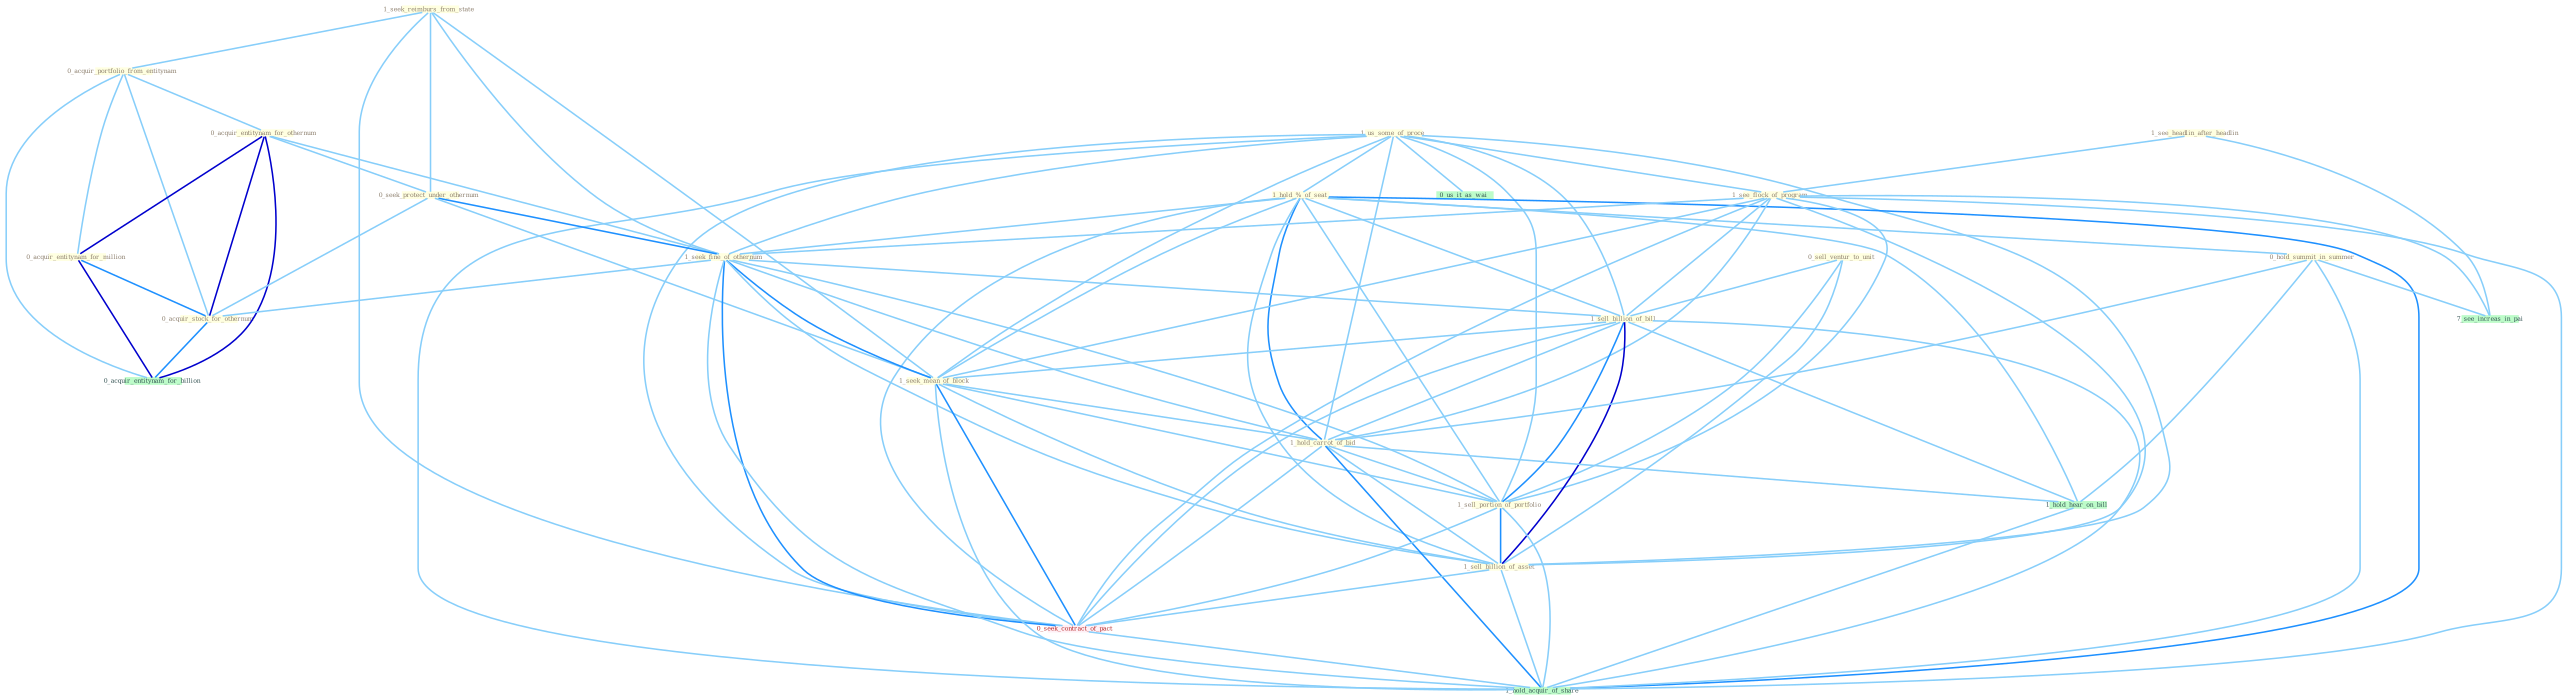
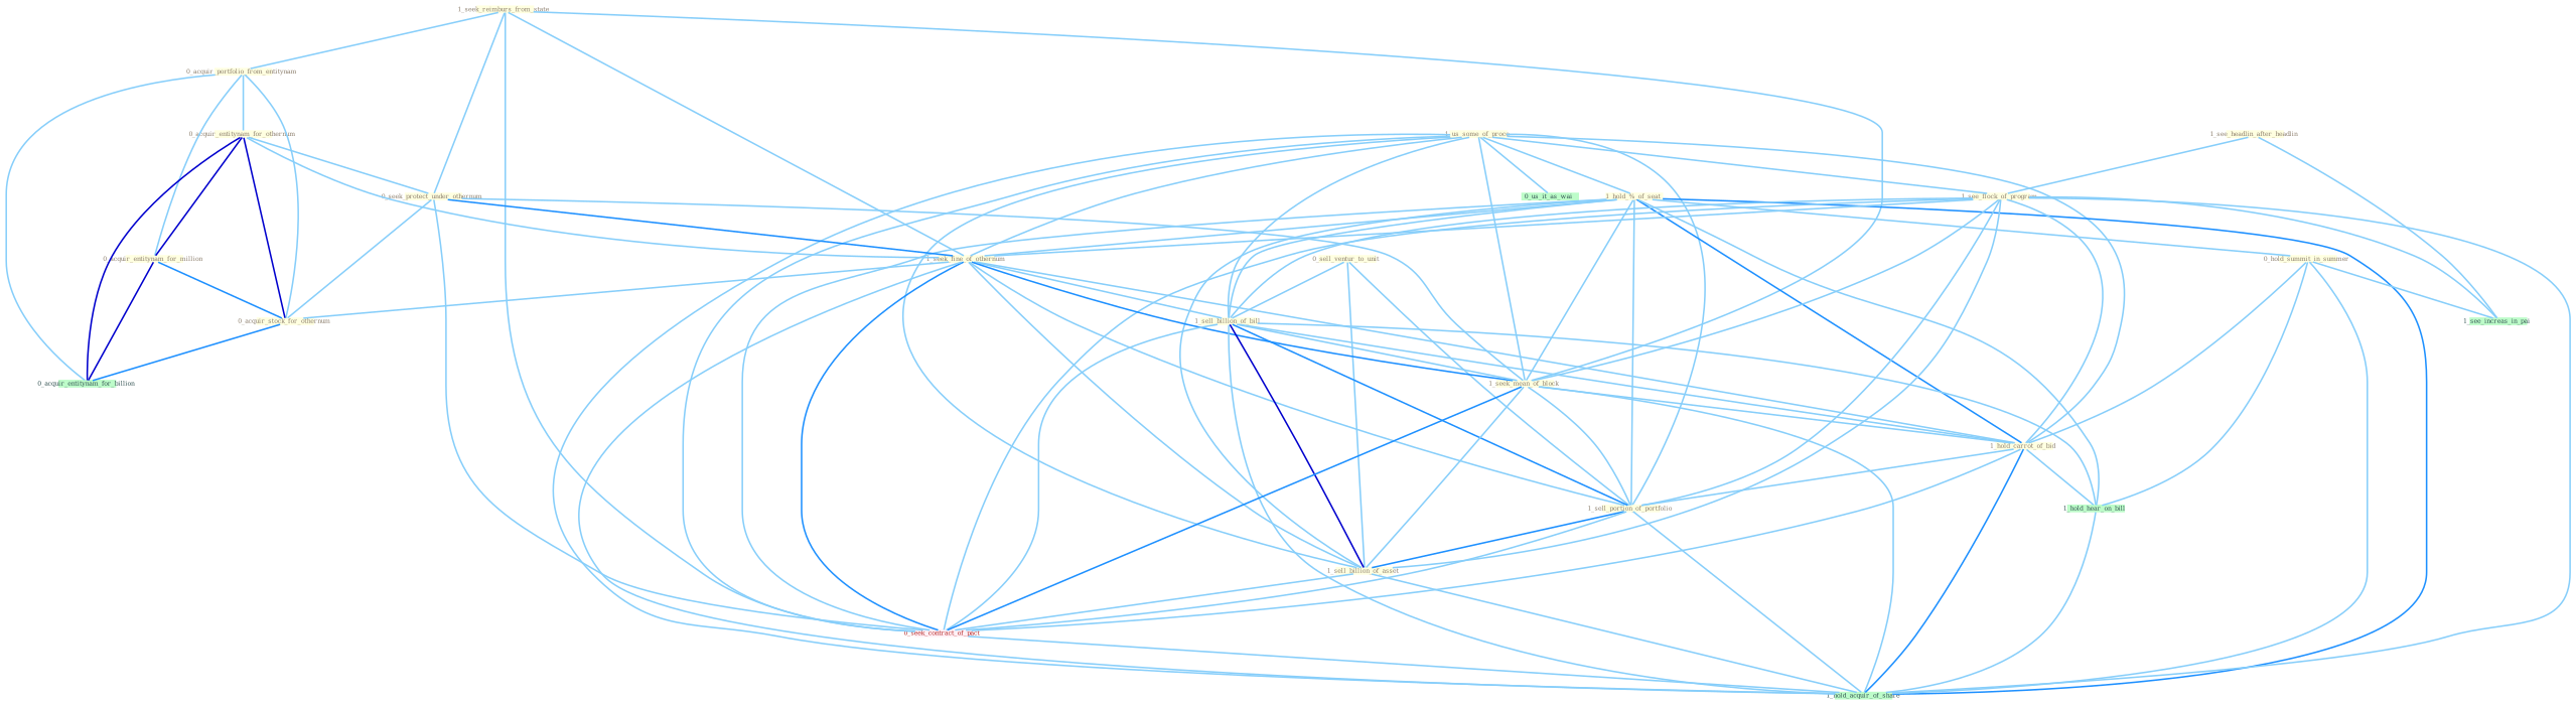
  graph {
    node [color="#ffffe0" fixedsize=true fontcolor="#8b7d6b" fontsize=4 shape=polygon style=filled]
    edge [color="#87cefa" w=1]
    "1_seek_reimburs_from_state " [height=.06 width=.5]
    "0_acquir_portfolio_from_entitynam " [height=.06 width=.5]
    "1_see_headlin_after_headlin " [height=.06 width=.5]
    "0_acquir_entitynam_for_othernum " [height=.06 width=.5]
    "1_us_some_of_proce " [height=.06 width=.5]
    "1_hold_%_of_seat " [height=.06 width=.5]
    "0_sell_ventur_to_unit " [height=.06 width=.5]
    "1_see_flock_of_program " [height=.06 width=.5]
    "0_seek_protect_under_othernum " [height=.06 width=.5]
    "1_seek_fine_of_othernum " [height=.06 width=.5]
    "1_sell_billion_of_bill " [height=.06 width=.5]
    "0_hold_summit_in_summer " [height=.06 width=.5]
    "0_acquir_entitynam_for_million " [height=.06 width=.5]
    "1_seek_mean_of_block " [height=.06 width=.5]
    "0_acquir_stock_for_othernum " [height=.06 width=.5]
    "1_hold_carrot_of_bid " [height=.06 width=.5]
    "1_sell_portion_of_portfolio " [height=.06 width=.5]
    "1_sell_billion_of_asset " [height=.06 width=.5]
    "0_seek_contract_of_pact " [color="#fff0f5" fontcolor="#b22222" height=.06 width=.5]
    "0_acquir_entitynam_for_billion " [color="#BDFCC9" fontcolor="#2f4f4f" height=.06 width=.5]
-   "1_see_increas_in_pai " [color="#BDFCC9" fontcolor="#2f4f4f" height=.06 width=.5 label="7_see_increas_in_pai"]
+   "1_see_increas_in_pai " [color="#BDFCC9" fontcolor="#2f4f4f" height=.06 width=.5]
    "0_us_it_as_wai " [color="#BDFCC9" fontcolor="#2f4f4f" height=.06 width=.5]
    n23 [color="#BDFCC9" fontcolor="#2f4f4f" height=.06 label="1_hold_acquir_of_share" width=.5]
    "1_hold_hear_on_bill " [color="#BDFCC9" fontcolor="#2f4f4f" height=.06 width=.5]
    subgraph sub_1 {
      "1_seek_reimburs_from_state "
      "0_acquir_portfolio_from_entitynam "
      "1_see_headlin_after_headlin "
      "0_acquir_entitynam_for_othernum "
      "1_us_some_of_proce "
      "1_hold_%_of_seat "
      "0_sell_ventur_to_unit "
      "1_see_flock_of_program "
      "0_seek_protect_under_othernum "
      "1_seek_fine_of_othernum "
      "1_sell_billion_of_bill "
      "0_hold_summit_in_summer "
      "0_acquir_entitynam_for_million "
      "1_seek_mean_of_block "
      "0_acquir_stock_for_othernum "
      "1_hold_carrot_of_bid "
      "1_sell_portion_of_portfolio "
      "1_sell_billion_of_asset "
    }
    subgraph sub_2 {
      "0_seek_contract_of_pact "
    }
    "1_seek_reimburs_from_state " -- "0_acquir_portfolio_from_entitynam "
    "1_seek_reimburs_from_state " -- "0_seek_protect_under_othernum "
    "1_seek_reimburs_from_state " -- "1_seek_fine_of_othernum "
    "1_seek_reimburs_from_state " -- "1_seek_mean_of_block "
    "1_seek_reimburs_from_state " -- "0_seek_contract_of_pact "
    "0_acquir_portfolio_from_entitynam " -- "0_acquir_entitynam_for_othernum "
    "0_acquir_portfolio_from_entitynam " -- "0_acquir_entitynam_for_million "
    "0_acquir_portfolio_from_entitynam " -- "0_acquir_stock_for_othernum "
    "0_acquir_portfolio_from_entitynam " -- "0_acquir_entitynam_for_billion "
    "1_see_headlin_after_headlin " -- "1_see_flock_of_program "
    "1_see_headlin_after_headlin " -- "1_see_increas_in_pai "
    "0_acquir_entitynam_for_othernum " -- "0_seek_protect_under_othernum "
    "0_acquir_entitynam_for_othernum " -- "1_seek_fine_of_othernum "
    "0_acquir_entitynam_for_othernum " -- "0_acquir_entitynam_for_million " [color="#0000cd" w=3]
    "0_acquir_entitynam_for_othernum " -- "0_acquir_stock_for_othernum " [color="#0000cd" w=3]
    "0_acquir_entitynam_for_othernum " -- "0_acquir_entitynam_for_billion " [color="#0000cd" w=3]
    "1_us_some_of_proce " -- "1_hold_%_of_seat "
    "1_us_some_of_proce " -- "1_see_flock_of_program "
    "1_us_some_of_proce " -- "1_seek_fine_of_othernum "
    "1_us_some_of_proce " -- "1_sell_billion_of_bill "
    "1_us_some_of_proce " -- "1_seek_mean_of_block "
    "1_us_some_of_proce " -- "1_hold_carrot_of_bid "
    "1_us_some_of_proce " -- "1_sell_portion_of_portfolio "
    "1_us_some_of_proce " -- "1_sell_billion_of_asset "
    "1_us_some_of_proce " -- "0_seek_contract_of_pact "
    "1_us_some_of_proce " -- "0_us_it_as_wai "
    "1_us_some_of_proce " -- n23
    "1_hold_%_of_seat " -- "1_seek_fine_of_othernum "
    "1_hold_%_of_seat " -- "1_sell_billion_of_bill "
    "1_hold_%_of_seat " -- "0_hold_summit_in_summer "
    "1_hold_%_of_seat " -- "1_seek_mean_of_block "
    "1_hold_%_of_seat " -- "1_hold_carrot_of_bid " [color="#1e90ff" w=2]
    "1_hold_%_of_seat " -- "1_sell_portion_of_portfolio "
    "1_hold_%_of_seat " -- "1_sell_billion_of_asset "
    "1_hold_%_of_seat " -- "0_seek_contract_of_pact "
    "1_hold_%_of_seat " -- n23 [color="#1e90ff" w=2]
    "1_hold_%_of_seat " -- "1_hold_hear_on_bill "
    "0_sell_ventur_to_unit " -- "1_sell_billion_of_bill "
    "0_sell_ventur_to_unit " -- "1_sell_portion_of_portfolio "
    "0_sell_ventur_to_unit " -- "1_sell_billion_of_asset "
    "1_see_flock_of_program " -- "1_seek_fine_of_othernum "
    "1_see_flock_of_program " -- "1_sell_billion_of_bill "
    "1_see_flock_of_program " -- "1_seek_mean_of_block "
    "1_see_flock_of_program " -- "1_hold_carrot_of_bid "
    "1_see_flock_of_program " -- "1_sell_portion_of_portfolio "
    "1_see_flock_of_program " -- "1_sell_billion_of_asset "
    "1_see_flock_of_program " -- "0_seek_contract_of_pact "
    "1_see_flock_of_program " -- "1_see_increas_in_pai "
    "1_see_flock_of_program " -- n23
    "0_seek_protect_under_othernum " -- "1_seek_fine_of_othernum " [color="#1e90ff" w=2]
    "0_seek_protect_under_othernum " -- "1_seek_mean_of_block "
    "0_seek_protect_under_othernum " -- "0_acquir_stock_for_othernum "
+   "0_seek_protect_under_othernum " -- "0_seek_contract_of_pact "
    "1_seek_fine_of_othernum " -- "1_sell_billion_of_bill "
    "1_seek_fine_of_othernum " -- "1_seek_mean_of_block " [color="#1e90ff" w=2]
    "1_seek_fine_of_othernum " -- "0_acquir_stock_for_othernum "
    "1_seek_fine_of_othernum " -- "1_hold_carrot_of_bid "
    "1_seek_fine_of_othernum " -- "1_sell_portion_of_portfolio "
    "1_seek_fine_of_othernum " -- "1_sell_billion_of_asset "
    "1_seek_fine_of_othernum " -- "0_seek_contract_of_pact " [color="#1e90ff" w=2]
    "1_seek_fine_of_othernum " -- n23
    "1_sell_billion_of_bill " -- "1_seek_mean_of_block "
    "1_sell_billion_of_bill " -- "1_hold_carrot_of_bid "
    "1_sell_billion_of_bill " -- "1_sell_portion_of_portfolio " [color="#1e90ff" w=2]
    "1_sell_billion_of_bill " -- "1_sell_billion_of_asset " [color="#0000cd" w=3]
    "1_sell_billion_of_bill " -- "0_seek_contract_of_pact "
    "1_sell_billion_of_bill " -- n23
    "1_sell_billion_of_bill " -- "1_hold_hear_on_bill "
    "0_hold_summit_in_summer " -- "1_hold_carrot_of_bid "
    "0_hold_summit_in_summer " -- "1_see_increas_in_pai "
    "0_hold_summit_in_summer " -- n23
    "0_hold_summit_in_summer " -- "1_hold_hear_on_bill "
    "0_acquir_entitynam_for_million " -- "0_acquir_stock_for_othernum " [color="#1e90ff" w=2]
    "0_acquir_entitynam_for_million " -- "0_acquir_entitynam_for_billion " [color="#0000cd" w=3]
    "1_seek_mean_of_block " -- "1_hold_carrot_of_bid "
    "1_seek_mean_of_block " -- "1_sell_portion_of_portfolio "
    "1_seek_mean_of_block " -- "1_sell_billion_of_asset "
    "1_seek_mean_of_block " -- "0_seek_contract_of_pact " [color="#1e90ff" w=2]
    "1_seek_mean_of_block " -- n23
    "0_acquir_stock_for_othernum " -- "0_acquir_entitynam_for_billion " [color="#1e90ff" w=2]
    "1_hold_carrot_of_bid " -- "1_sell_portion_of_portfolio "
-   "1_hold_carrot_of_bid " -- "1_sell_billion_of_asset "
    "1_hold_carrot_of_bid " -- "0_seek_contract_of_pact "
    "1_hold_carrot_of_bid " -- n23 [color="#1e90ff" w=2]
    "1_hold_carrot_of_bid " -- "1_hold_hear_on_bill "
    "1_sell_portion_of_portfolio " -- "1_sell_billion_of_asset " [color="#1e90ff" w=2]
    "1_sell_portion_of_portfolio " -- "0_seek_contract_of_pact "
    "1_sell_portion_of_portfolio " -- n23
    "1_sell_billion_of_asset " -- "0_seek_contract_of_pact "
    "1_sell_billion_of_asset " -- n23
    "0_seek_contract_of_pact " -- n23
    "1_hold_hear_on_bill " -- n23
  }
